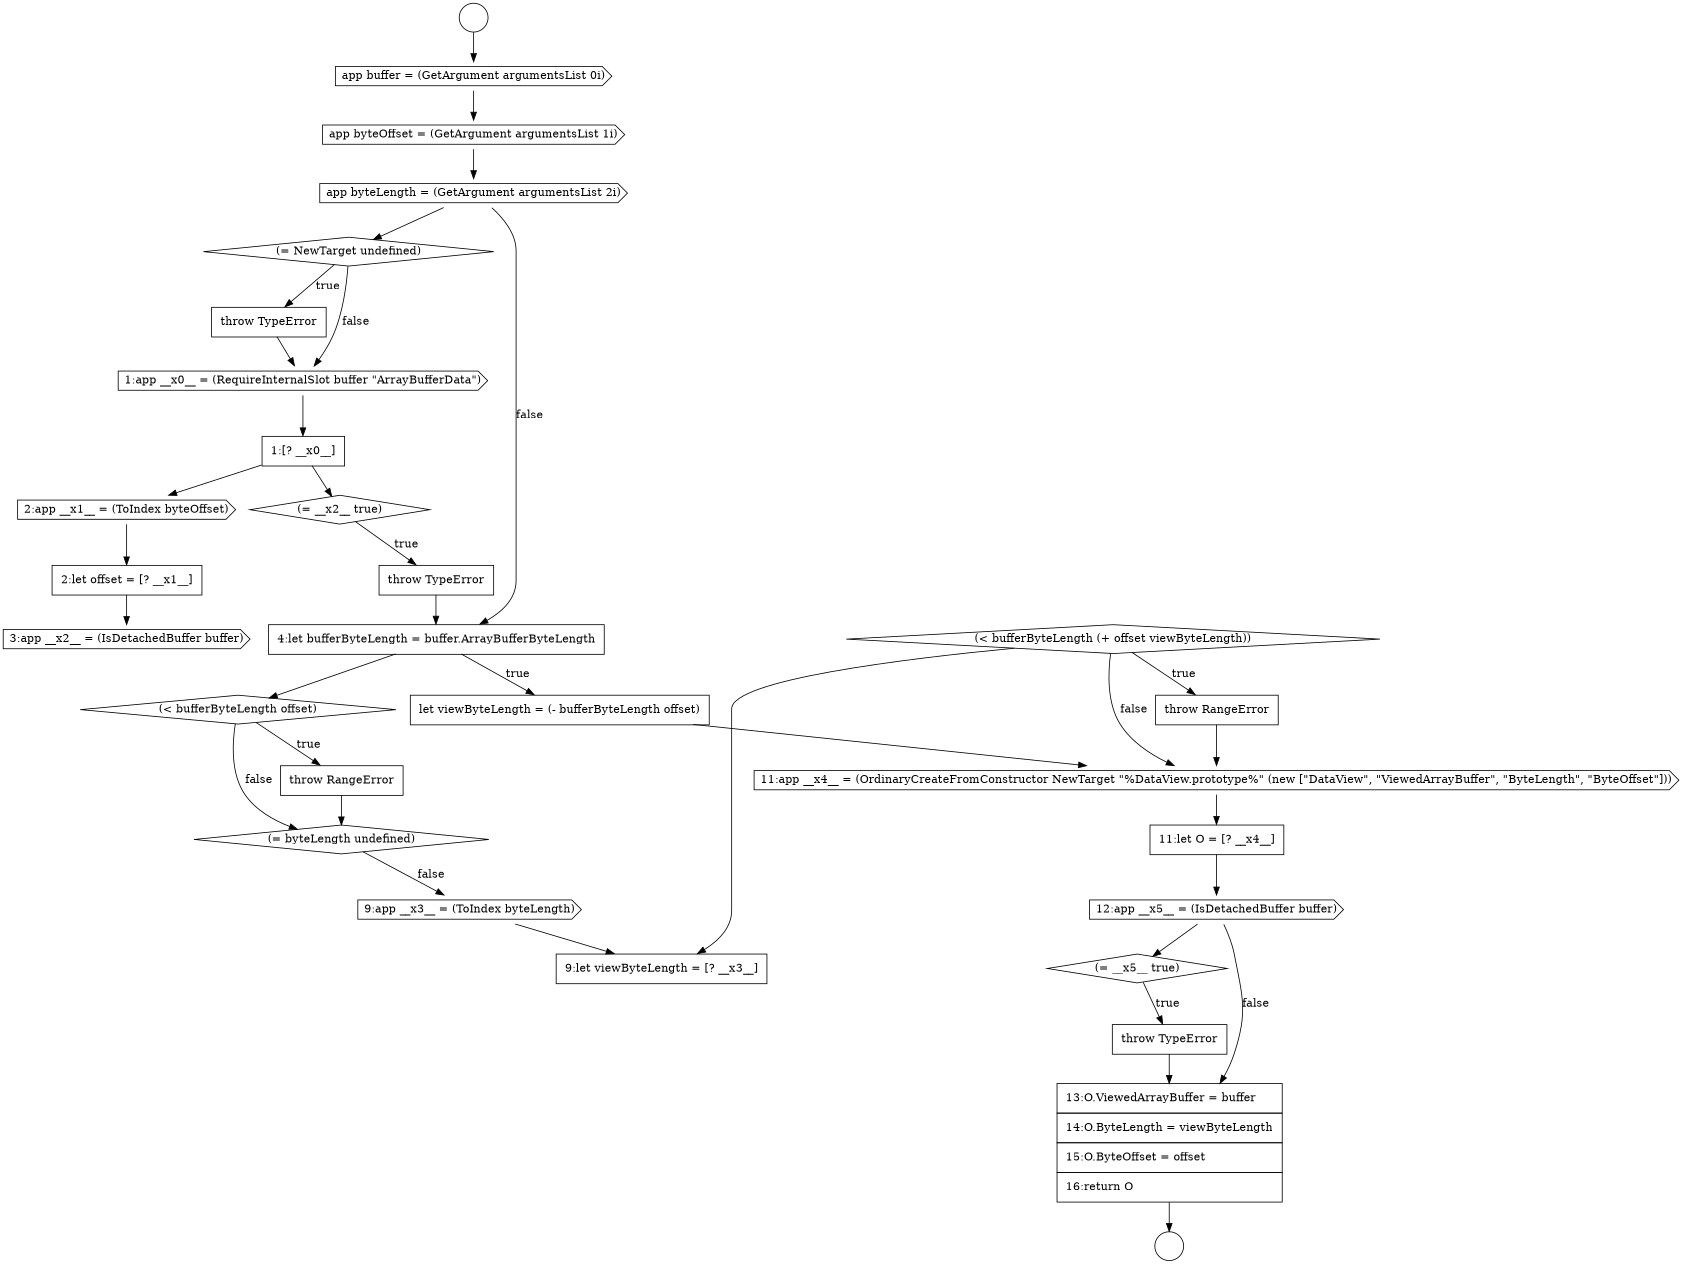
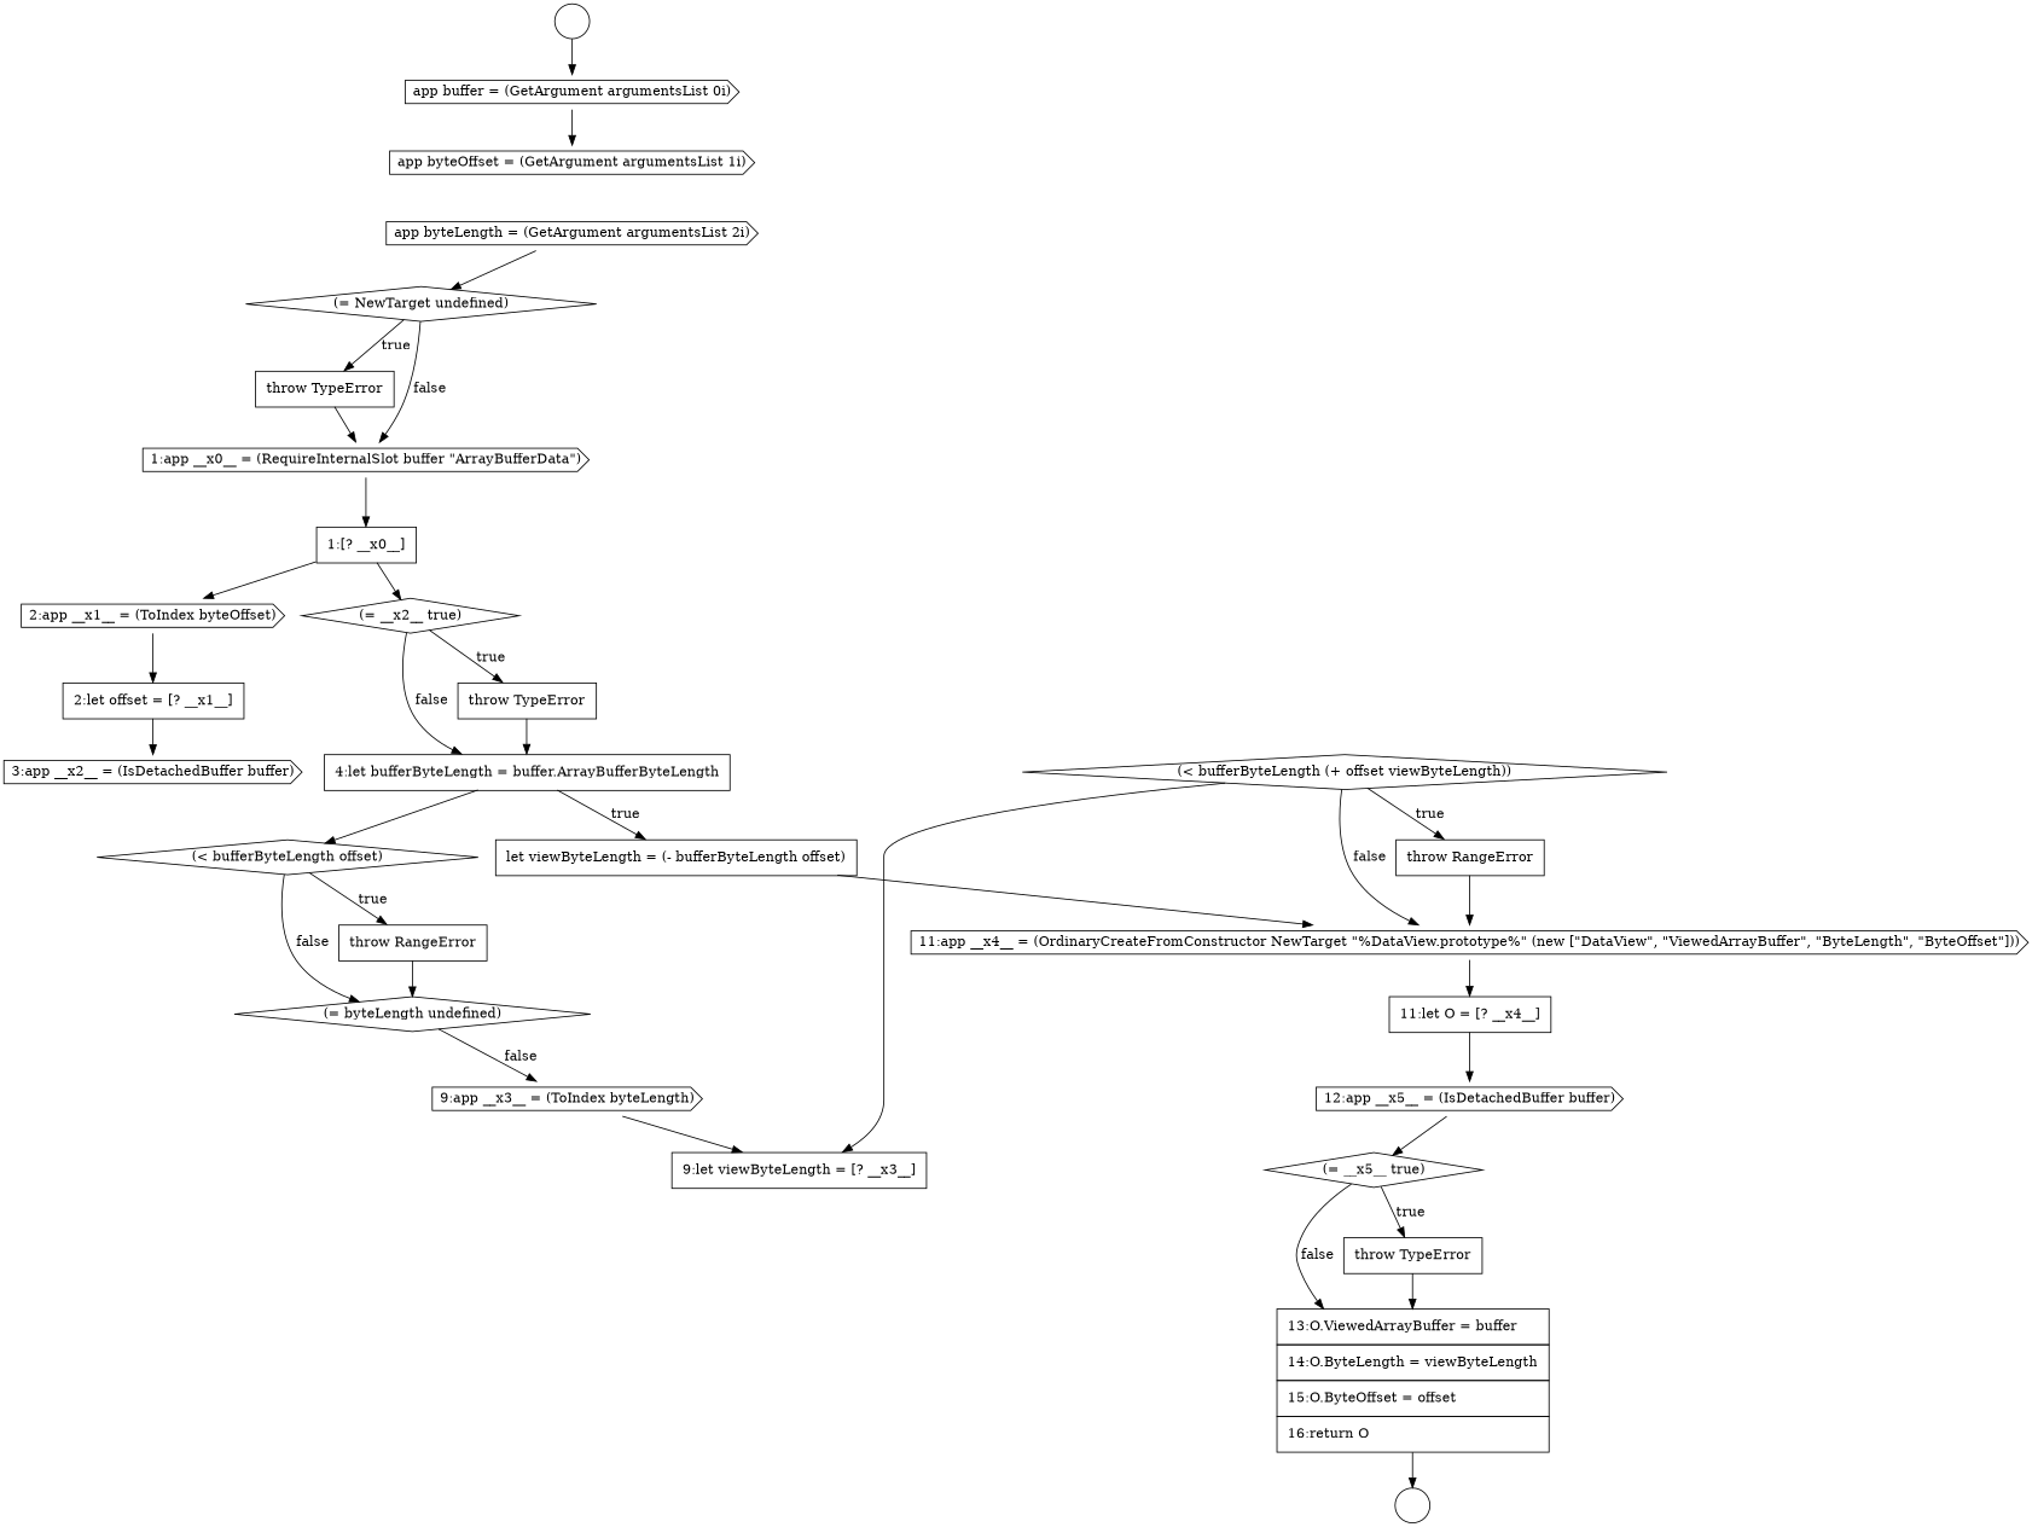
  digraph {
    node [color=black fillcolor=white shape=none style=filled]
    edge [color=black]
    n1 [label=<<font color="black">(= byteLength undefined)</font>> shape=diamond]
    n2 [label=<<font color="black">9:app __x3__ = (ToIndex byteLength)</font>> shape=cds]
    n3 [label=<<font color="black">     <table border="0" cellborder="1" cellspacing="0" cellpadding="10">       <tr><td align="left">let viewByteLength = (- bufferByteLength offset)</td></tr>     </table>   </font>> margin=0]
    n4 [label=<<font color="black">11:app __x4__ = (OrdinaryCreateFromConstructor NewTarget &quot;%DataView.prototype%&quot; (new [&quot;DataView&quot;, &quot;ViewedArrayBuffer&quot;, &quot;ByteLength&quot;, &quot;ByteOffset&quot;]))</font>> shape=cds]
    n5 [label=<<font color="black">     <table border="0" cellborder="1" cellspacing="0" cellpadding="10">       <tr><td align="left">9:let viewByteLength = [? __x3__]</td></tr>     </table>   </font>> margin=0]
    n6 [label=<<font color="black">     <table border="0" cellborder="1" cellspacing="0" cellpadding="10">       <tr><td align="left">throw TypeError</td></tr>     </table>   </font>> margin=0]
    n7 [label=<<font color="black">     <table border="0" cellborder="1" cellspacing="0" cellpadding="10">       <tr><td align="left">4:let bufferByteLength = buffer.ArrayBufferByteLength</td></tr>     </table>   </font>> margin=0]
    n8 [label=<<font color="black">(&lt; bufferByteLength offset)</font>> shape=diamond]
    n9 [label=<<font color="black">app byteLength = (GetArgument argumentsList 2i)</font>> shape=cds]
    n10 [label=<<font color="black">(= NewTarget undefined)</font>> shape=diamond]
    n11 [label=<<font color="black">1:app __x0__ = (RequireInternalSlot buffer &quot;ArrayBufferData&quot;)</font>> shape=cds]
    n12 [label=<<font color="black">     <table border="0" cellborder="1" cellspacing="0" cellpadding="10">       <tr><td align="left">throw TypeError</td></tr>     </table>   </font>> margin=0]
    n13 [label=" " shape=circle]
    n14 [label=<<font color="black">     <table border="0" cellborder="1" cellspacing="0" cellpadding="10">       <tr><td align="left">throw RangeError</td></tr>     </table>   </font>> margin=0]
    n15 [label=<<font color="black">     <table border="0" cellborder="1" cellspacing="0" cellpadding="10">       <tr><td align="left">1:[? __x0__]</td></tr>     </table>   </font>> margin=0]
    n16 [label=<<font color="black">2:app __x1__ = (ToIndex byteOffset)</font>> shape=cds]
    n17 [label=<<font color="black">(= __x2__ true)</font>> shape=diamond]
    n18 [label=<<font color="black">     <table border="0" cellborder="1" cellspacing="0" cellpadding="10">       <tr><td align="left">2:let offset = [? __x1__]</td></tr>     </table>   </font>> margin=0]
    n19 [label=<<font color="black">     <table border="0" cellborder="1" cellspacing="0" cellpadding="10">       <tr><td align="left">11:let O = [? __x4__]</td></tr>     </table>   </font>> margin=0]
    n20 [label=<<font color="black">3:app __x2__ = (IsDetachedBuffer buffer)</font>> shape=cds]
    n21 [label=<<font color="black">(= __x5__ true)</font>> shape=diamond]
    n22 [label=<<font color="black">     <table border="0" cellborder="1" cellspacing="0" cellpadding="10">       <tr><td align="left">throw TypeError</td></tr>     </table>   </font>> margin=0]
    n23 [label=<<font color="black">     <table border="0" cellborder="1" cellspacing="0" cellpadding="10">       <tr><td align="left">13:O.ViewedArrayBuffer = buffer</td></tr>       <tr><td align="left">14:O.ByteLength = viewByteLength</td></tr>       <tr><td align="left">15:O.ByteOffset = offset</td></tr>       <tr><td align="left">16:return O</td></tr>     </table>   </font>> margin=0]
    n24 [label=<<font color="black">app byteOffset = (GetArgument argumentsList 1i)</font>> shape=cds]
    n25 [label=<<font color="black">12:app __x5__ = (IsDetachedBuffer buffer)</font>> shape=cds]
    n26 [label=<<font color="black">     <table border="0" cellborder="1" cellspacing="0" cellpadding="10">       <tr><td align="left">throw RangeError</td></tr>     </table>   </font>> margin=0]
    n27 [label=" " shape=circle]
    n28 [label=<<font color="black">app buffer = (GetArgument argumentsList 0i)</font>> shape=cds]
    n29 [label=<<font color="black">(&lt; bufferByteLength (+ offset viewByteLength))</font>> shape=diamond]
    n1 -> n2 [label=<<font color="black">false</font>>]
    n2 -> n5
    n3 -> n4
    n4 -> n19
    n6 -> n7
    n7 -> n3 [label=<<font color="black">true</font>>]
    n7 -> n8
    n8 -> n1 [label=<<font color="black">false</font>>]
    n8 -> n14 [label=<<font color="black">true</font>>]
    n9 -> n10
    n10 -> n11 [label=<<font color="black">false</font>>]
    n10 -> n12 [label=<<font color="black">true</font>>]
    n11 -> n15
    n12 -> n11
    n14 -> n1
    n15 -> n16
    n15 -> n17
    n16 -> n18
    n17 -> n6 [label=<<font color="black">true</font>>]
-   n9 -> n7 [label=<<font color="black">false</font>>]
+   n17 -> n7 [label=<<font color="black">false</font>>]
    n18 -> n20
    n19 -> n25
    n21 -> n22 [label=<<font color="black">true</font>>]
-   n25 -> n23 [label=<<font color="black">false</font>>]
+   n21 -> n23 [label=<<font color="black">false</font>>]
    n22 -> n23
    n23 -> n13
-   n24 -> n9
    n25 -> n21
    n26 -> n4
    n27 -> n28
    n28 -> n24
    n29 -> n4 [label=<<font color="black">false</font>>]
    n29 -> n5
    n29 -> n26 [label=<<font color="black">true</font>>]
  }
